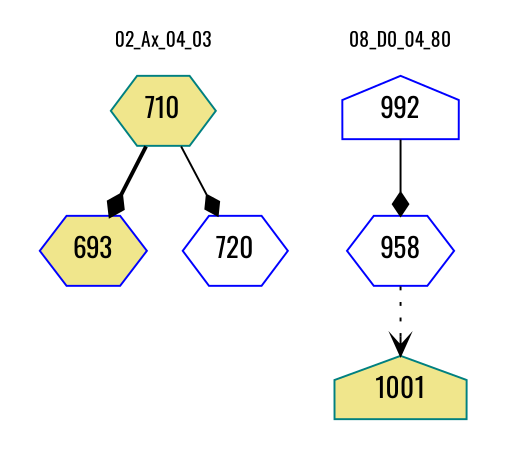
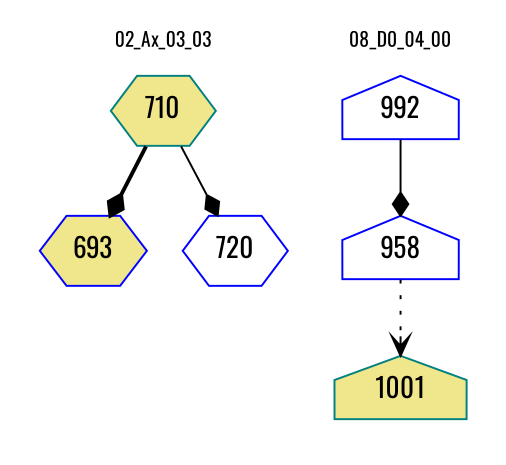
  digraph {
    fontname=Oswald
    node [color=blue fillcolor=khaki fontname=Oswald shape=hexagon style=filled]
    edge [arrowhead=diamond color=black fontname=Oswald style=solid]
    n1 [color=teal label=710]
    n2 [label=693]
    n3 [fillcolor=white label=720]
    n4 [fillcolor=white label=992 shape=house]
-   n5 [fillcolor=white label=958]
+   n5 [fillcolor=white label=958 shape=house]
    n6 [color=teal label=1001 shape=house]
    subgraph cluster_1 {
      color=white
      fontsize=10
-     label="02_Ax_04_03"
+     label="02_Ax_03_03"
      n1
      n2
      n3
    }
    subgraph cluster_2 {
      color=white
      fontsize=10
-     label="08_D0_04_80"
+     label="08_D0_04_00"
      n4
      n5
      n6
    }
    n1 -> n2 [style=bold]
    n1 -> n3
    n4 -> n5
    n5 -> n6 [arrowhead=vee style=dotted]
  }
